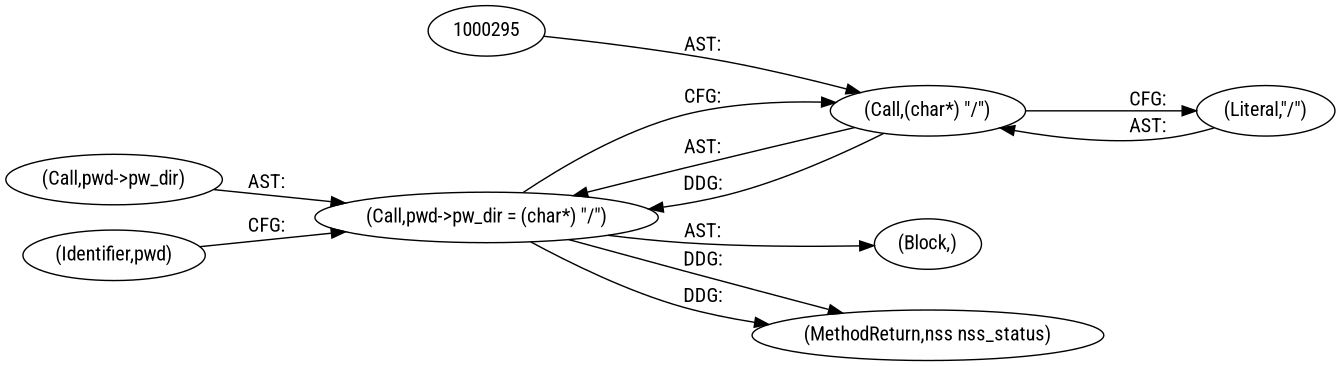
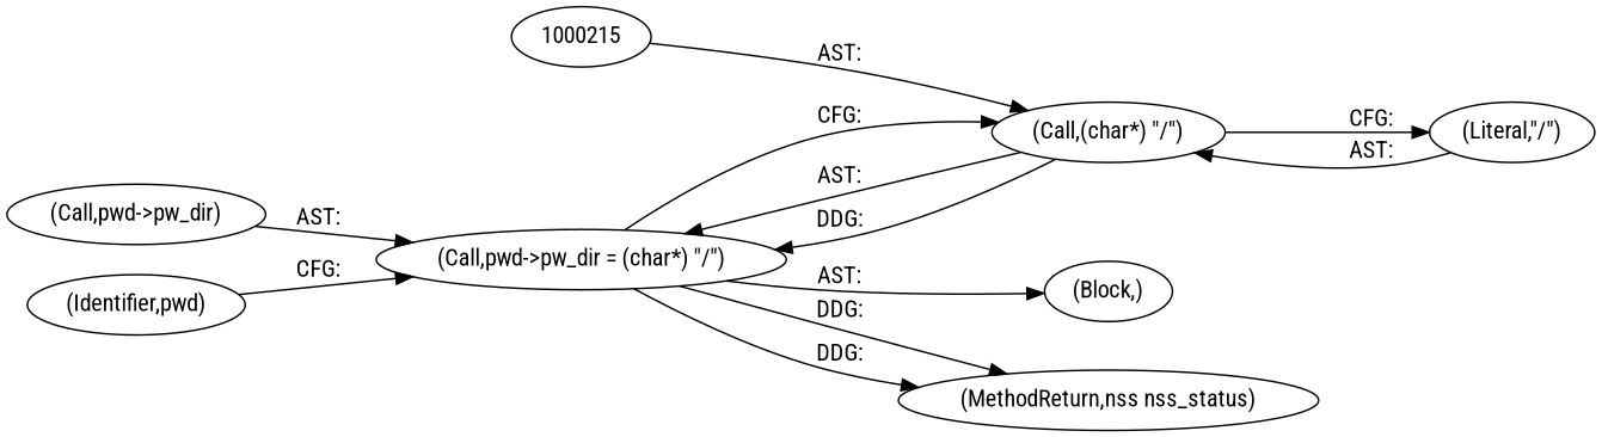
  digraph {
    fontname="Roboto Condensed"
    rankdir=LR
    node [fontname="Roboto Condensed"]
    edge [fontname="Roboto Condensed"]
    n1 [label="(Call,pwd->pw_dir = (char*) \"/\")"]
    n2 [label="(Call,(char*) \"/\")"]
    n3 [label="(Block,)"]
    n4 [label="(MethodReturn,nss nss_status)"]
    n5 [label="(Literal,\"/\")"]
    n6 [label="(Call,pwd->pw_dir)"]
    n7 [label="(Identifier,pwd)"]
-   1000295
+   1000295 [label=1000215]
    n1 -> n2 [label="CFG: "]
    n1 -> n3 [label="AST: "]
    n1 -> n4 [label="DDG: "]
    n1 -> n4 [label="DDG: "]
    n2 -> n1 [label="AST: "]
    n2 -> n1 [label="DDG: "]
    n2 -> n5 [label="CFG: "]
    n5 -> n2 [label="AST: "]
    n6 -> n1 [label="AST: "]
    n7 -> n1 [label="CFG: "]
    1000295 -> n2 [label="AST: "]
  }
